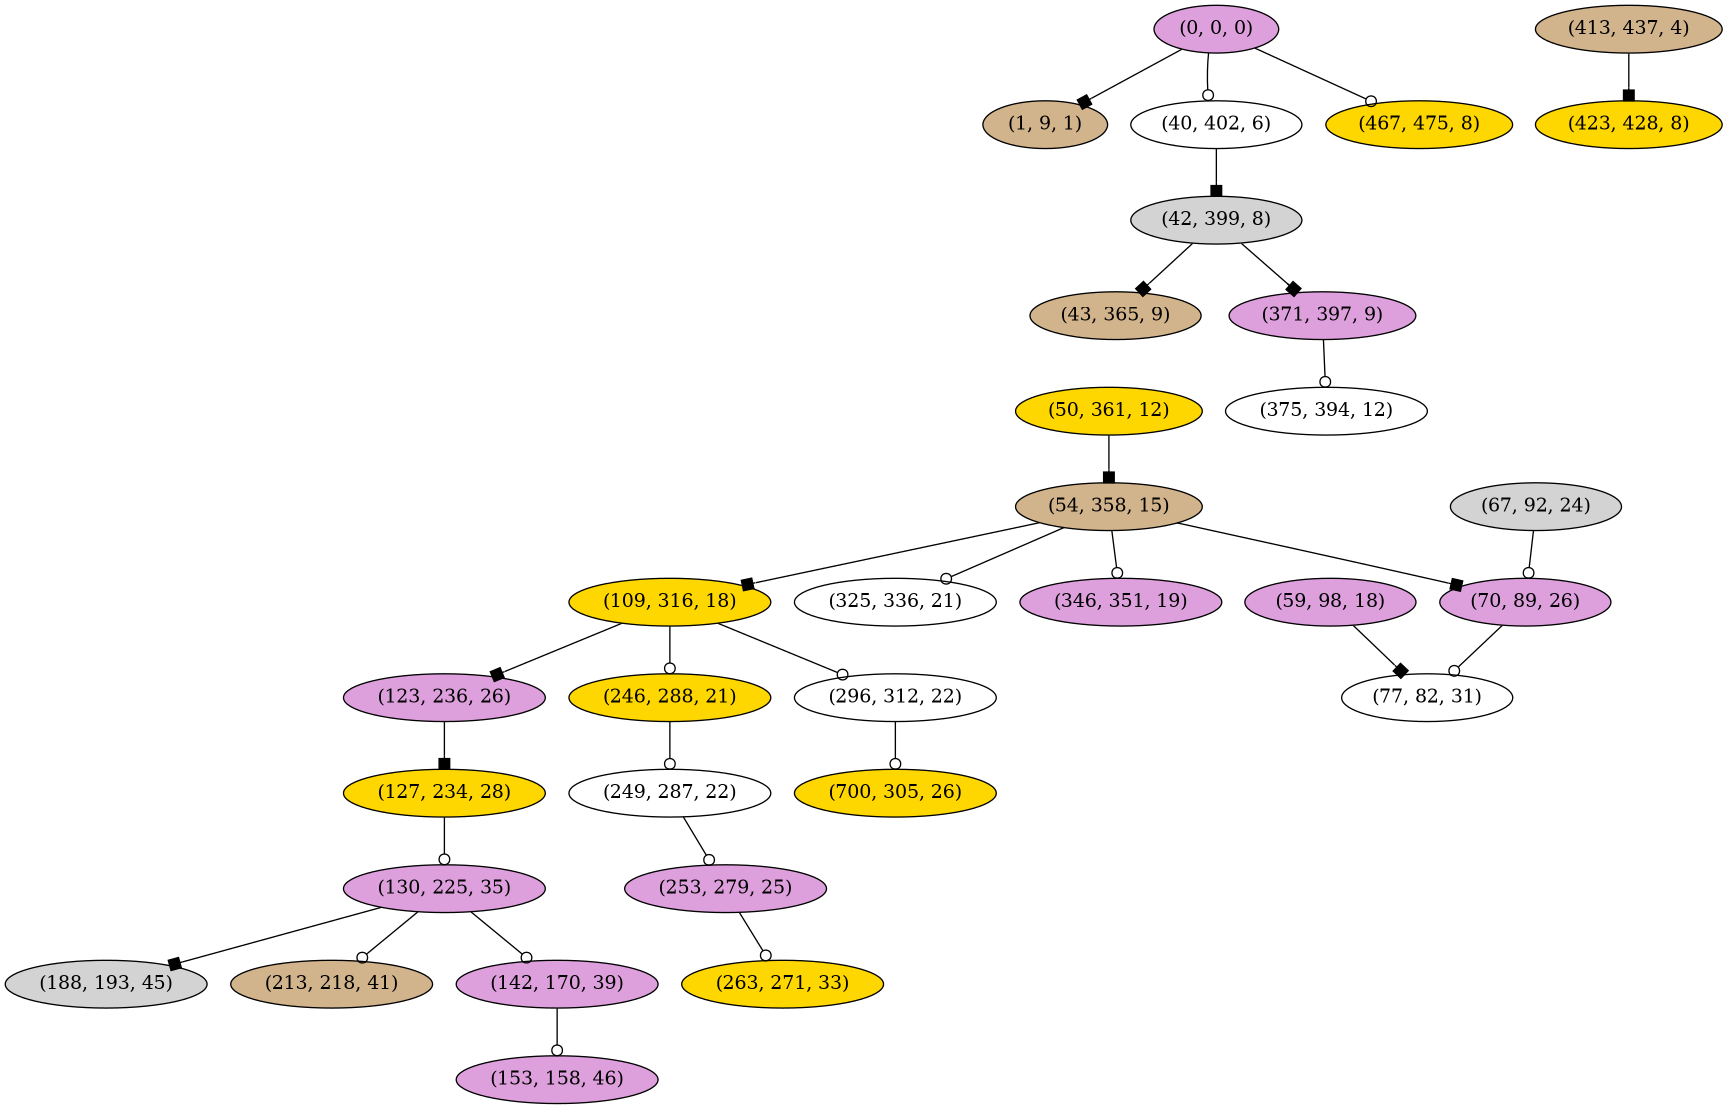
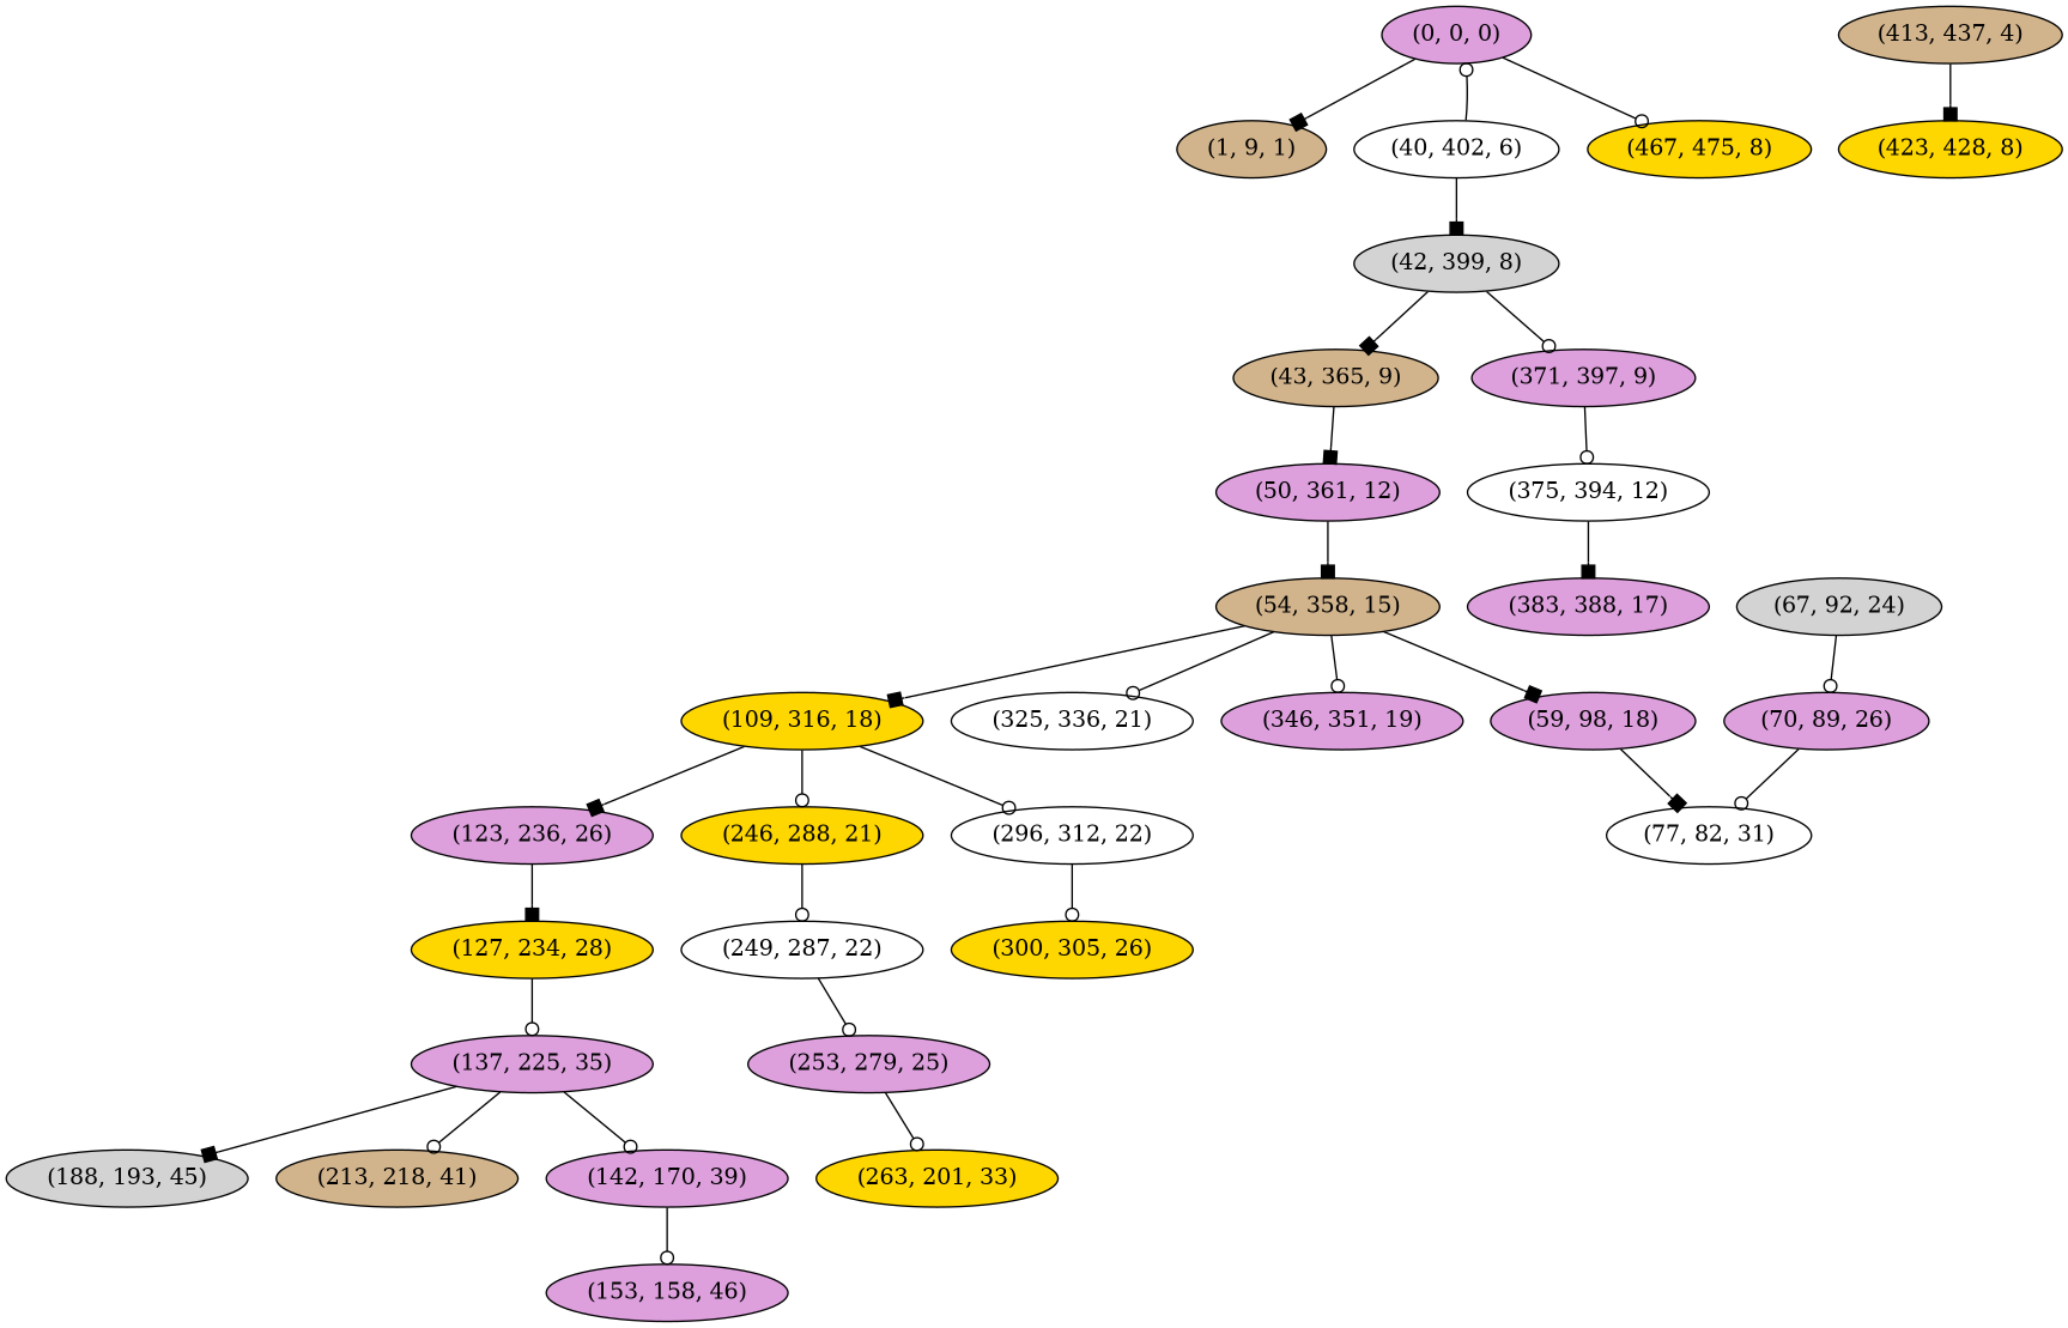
  digraph {
    node [fillcolor=plum style=filled]
    edge [arrowhead=odot]
    "(1, 9, 1)" [fillcolor=tan]
    "(0, 0, 0)"
    "(40, 402, 6)" [fillcolor=white]
    "(467, 475, 8)" [fillcolor=gold]
    "(42, 399, 8)" [fillcolor=lightgrey]
    "(413, 437, 4)" [fillcolor=tan]
    "(423, 428, 8)" [fillcolor=gold]
    "(43, 365, 9)" [fillcolor=tan]
    "(371, 397, 9)"
-   "(50, 361, 12)" [fillcolor=gold]
+   "(50, 361, 12)"
    "(375, 394, 12)" [fillcolor=white]
    "(54, 358, 15)" [fillcolor=tan]
    "(59, 98, 18)"
    "(109, 316, 18)" [fillcolor=gold]
    "(325, 336, 21)" [fillcolor=white]
    "(346, 351, 19)"
    "(77, 82, 31)" [fillcolor=white]
    "(123, 236, 26)"
    "(246, 288, 21)" [fillcolor=gold]
    "(296, 312, 22)" [fillcolor=white]
    "(67, 92, 24)" [fillcolor=lightgrey]
    "(70, 89, 26)"
    "(127, 234, 28)" [fillcolor=gold]
    "(249, 287, 22)" [fillcolor=white]
-   "(300, 305, 26)" [fillcolor=gold label="(700, 305, 26)"]
-   "(137, 225, 35)" [label="(130, 225, 35)"]
+   "(300, 305, 26)" [fillcolor=gold]
+   "(137, 225, 35)"
    "(142, 170, 39)"
    "(188, 193, 45)" [fillcolor=lightgrey]
    "(213, 218, 41)" [fillcolor=tan]
    "(153, 158, 46)"
    "(253, 279, 25)"
-   "(263, 271, 33)" [fillcolor=gold]
+   "(263, 271, 33)" [fillcolor=gold label="(263, 201, 33)"]
+   "(383, 388, 17)"
    "(0, 0, 0)" -> "(1, 9, 1)" [arrowhead=box]
-   "(0, 0, 0)" -> "(40, 402, 6)"
+   "(40, 402, 6)" -> "(0, 0, 0)"
    "(0, 0, 0)" -> "(467, 475, 8)"
    "(40, 402, 6)" -> "(42, 399, 8)" [arrowhead=box]
    "(42, 399, 8)" -> "(43, 365, 9)" [arrowhead=box]
-   "(42, 399, 8)" -> "(371, 397, 9)" [arrowhead=box]
+   "(42, 399, 8)" -> "(371, 397, 9)"
    "(413, 437, 4)" -> "(423, 428, 8)" [arrowhead=box]
+   "(43, 365, 9)" -> "(50, 361, 12)" [arrowhead=box]
    "(371, 397, 9)" -> "(375, 394, 12)"
    "(50, 361, 12)" -> "(54, 358, 15)" [arrowhead=box]
-   "(54, 358, 15)" -> "(70, 89, 26)" [arrowhead=box]
+   "(375, 394, 12)" -> "(383, 388, 17)" [arrowhead=box]
+   "(54, 358, 15)" -> "(59, 98, 18)" [arrowhead=box]
    "(54, 358, 15)" -> "(109, 316, 18)" [arrowhead=box]
    "(54, 358, 15)" -> "(325, 336, 21)"
    "(54, 358, 15)" -> "(346, 351, 19)"
    "(59, 98, 18)" -> "(77, 82, 31)" [arrowhead=box]
    "(109, 316, 18)" -> "(123, 236, 26)" [arrowhead=box]
    "(109, 316, 18)" -> "(246, 288, 21)"
    "(109, 316, 18)" -> "(296, 312, 22)"
    "(123, 236, 26)" -> "(127, 234, 28)" [arrowhead=box]
    "(246, 288, 21)" -> "(249, 287, 22)"
    "(296, 312, 22)" -> "(300, 305, 26)"
    "(67, 92, 24)" -> "(70, 89, 26)"
    "(70, 89, 26)" -> "(77, 82, 31)"
    "(127, 234, 28)" -> "(137, 225, 35)"
    "(249, 287, 22)" -> "(253, 279, 25)"
    "(137, 225, 35)" -> "(142, 170, 39)"
    "(137, 225, 35)" -> "(188, 193, 45)" [arrowhead=box]
    "(137, 225, 35)" -> "(213, 218, 41)"
    "(142, 170, 39)" -> "(153, 158, 46)"
    "(253, 279, 25)" -> "(263, 271, 33)"
  }
